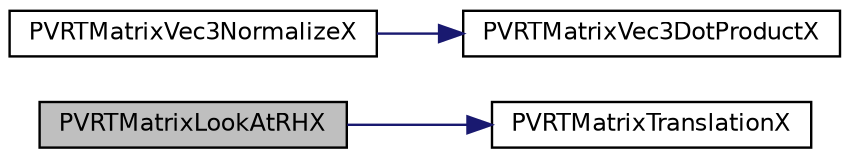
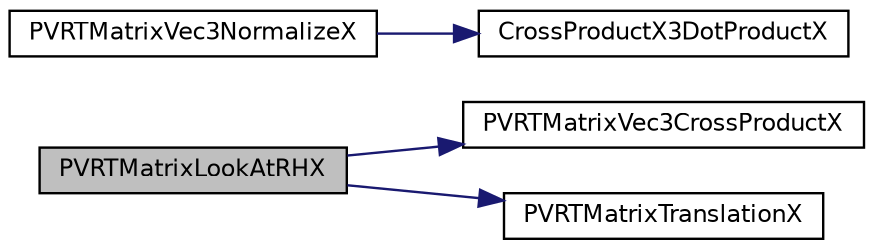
  digraph {
    fontname="DejaVu Sans"
    rankdir=LR
    node [color=black fillcolor=white fontname="DejaVu Sans" fontsize=10 shape=record style=filled]
    edge [color=midnightblue fontname="DejaVu Sans" fontsize=10 labelfontname=Helvetica labelfontsize=10 style=solid]
    n1 [fillcolor=grey75 fontcolor=black height=0.2 label=PVRTMatrixLookAtRHX width=0.4]
+   n2 [height=0.2 label=PVRTMatrixVec3CrossProductX width=0.4]
    n3 [height=0.2 label=PVRTMatrixTranslationX width=0.4]
    n4 [height=0.2 label=PVRTMatrixVec3NormalizeX width=0.4]
-   n5 [height=0.2 label=PVRTMatrixVec3DotProductX width=0.4]
+   n5 [height=0.2 label=CrossProductX3DotProductX width=0.4]
+   n1 -> n2
    n1 -> n3
    n4 -> n5
  }
